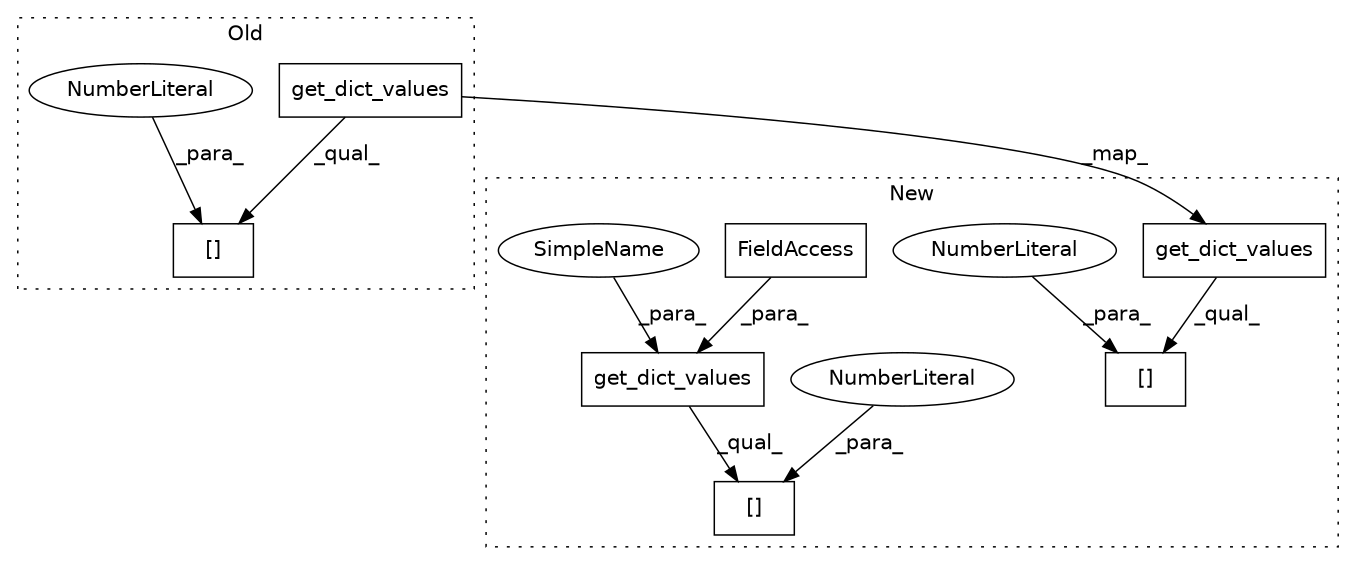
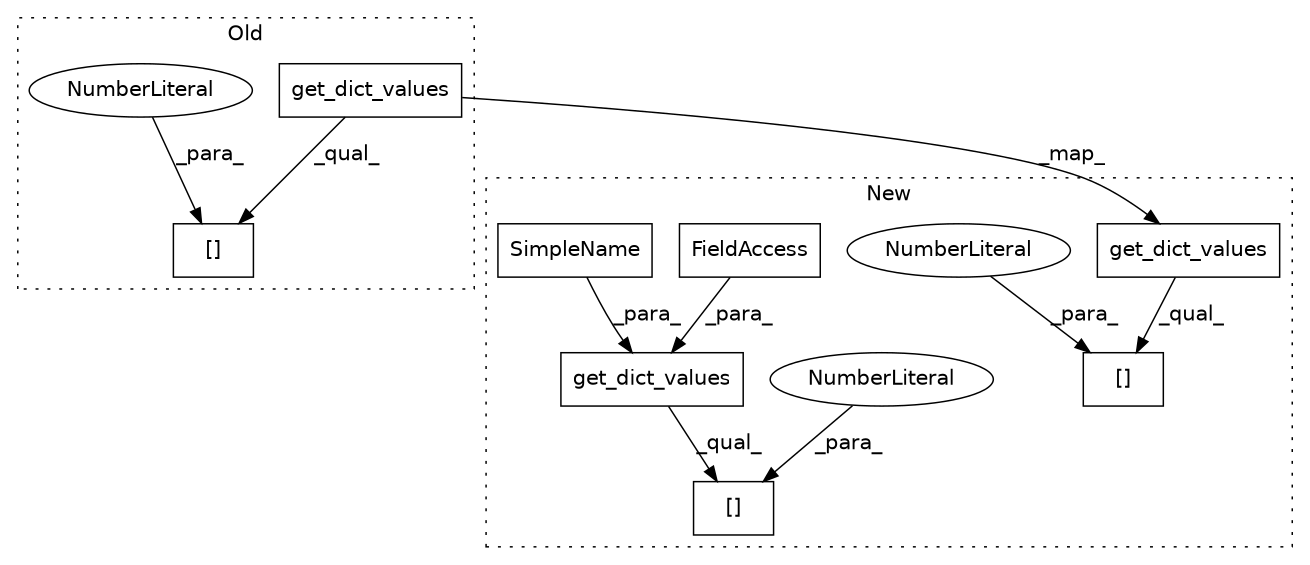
  digraph {
    fontname="DejaVu Sans"
    node [a=32 l="16,1" shape=box fontname="DejaVu Sans"]
    edge [fontname="DejaVu Sans"]
    n1 [label=get_dict_values s="2709,2757"]
    n2 [a=2 l="3,1" label="[]" s="2856,2860"]
    n3 [a=34 l=1 label=NumberLiteral s=2859 shape=ellipse]
    n4 [label=get_dict_values s="2767,2808"]
    n5 [a=2 l="3,1" label="[]" s="2905,2909"]
    n6 [a=34 l=1 label=NumberLiteral s=2908 shape=ellipse]
    n7 [a=22 l=13 label=FieldAccess s=2795]
-   n8 [a=42 l=11 label=SimpleName s=2783 shape=ellipse]
+   n8 [a=42 l=11 label=SimpleName s=2783]
    n9 [label=get_dict_values s="2695,2743"]
    n10 [a=2 l="50,1" label="[]" s="2695,2746"]
    n11 [a=34 l=1 label=NumberLiteral s=2745 shape=ellipse]
    subgraph cluster_1 {
      label=New
      style=dotted
      n1
      n2
      n3
      n4
      n5
      n6
      n7
      n8
    }
    subgraph cluster_2 {
      label=Old
      style=dotted
      n9
      n10
      n11
    }
    n1 -> n2 [label=_qual_]
    n3 -> n2 [label=_para_]
    n4 -> n5 [label=_qual_]
    n6 -> n5 [label=_para_]
    n7 -> n4 [label=_para_]
    n8 -> n4 [label=_para_]
    n9 -> n1 [label=_map_]
    n9 -> n10 [label=_qual_]
    n11 -> n10 [label=_para_]
  }
